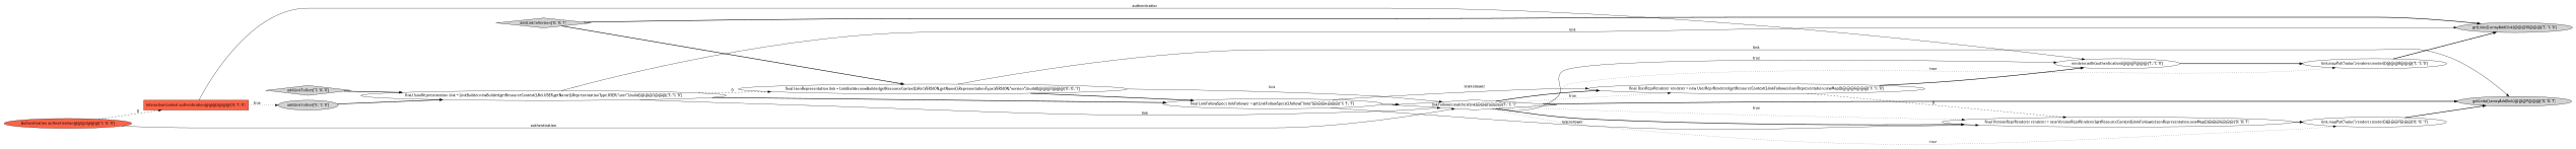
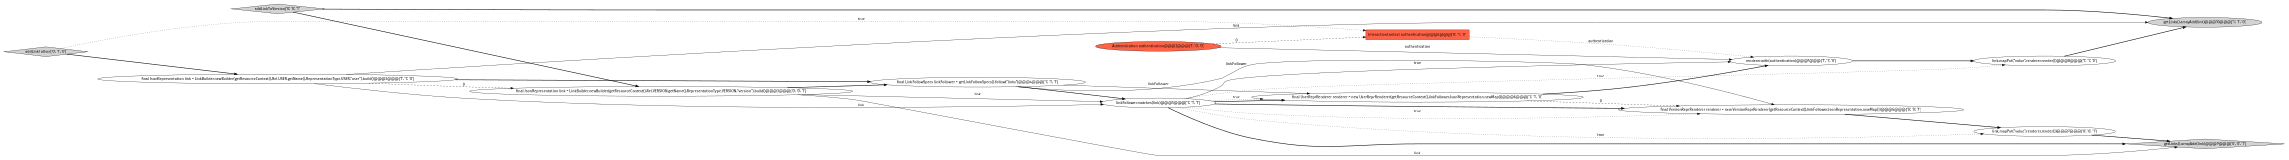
  digraph {
    fontname="Fira Sans"
    rankdir=LR
    node [fillcolor=white fontname="Fira Sans" shape=ellipse style=filled]
    edge [fontname="Fira Sans" style=bold]
    n1 [fillcolor=lightgray label="addLinkToVersion['0', '0', '1']" shape=diamond]
    n2 [label="final JsonRepresentation link = LinkBuilder.newBuilder(getResourceContext(),Rel.VERSION.getName(),RepresentationType.VERSION,\"version\").build()@@@3@@@['0', '0', '1']"]
    n3 [fillcolor=lightgray label="getLinks().arrayAdd(link)@@@10@@@['1', '1', '0']"]
-   n4 [fillcolor=lightgray label="getLinks().arrayAdd(link)@@@9@@@['0', '0', '1']"]
+   n4 [fillcolor=lightgray label="getLinks().arrayAdd(link)@@@9@@@['0', '0', '1']" shape=diamond]
    n5 [label="final LinkFollowSpecs linkFollower = getLinkFollowSpecs().follow(\"links\")@@@4@@@['1', '1', '1']"]
-   n6 [label="linkFollower.matches(link)@@@5@@@['1', '1', '1']" shape=diamond]
+   n6 [label="linkFollower.matches(link)@@@5@@@['1', '1', '1']"]
    n7 [label="link.mapPut(\"value\",renderer.render())@@@8@@@['1', '1', '0']"]
    n8 [label="final VersionReprRenderer renderer = new VersionReprRenderer(getResourceContext(),linkFollower,JsonRepresentation.newMap())@@@6@@@['0', '0', '1']"]
    n9 [label="link.mapPut(\"value\",renderer.render())@@@7@@@['0', '0', '1']"]
    n10 [label="final UserReprRenderer renderer = new UserReprRenderer(getResourceContext(),linkFollower,JsonRepresentation.newMap())@@@6@@@['1', '1', '0']"]
    n11 [label="renderer.with(authentication)@@@7@@@['1', '1', '0']"]
    n12 [label="final JsonRepresentation link = LinkBuilder.newBuilder(getResourceContext(),Rel.USER.getName(),RepresentationType.USER,\"user\").build()@@@3@@@['1', '1', '0']"]
    n13 [fillcolor=tomato label="InteractionContext authentication@@@2@@@['0', '1', '0']" shape=box]
-   n14 [fillcolor=lightgray label="addLinkToUser['1', '0', '0']" shape=diamond]
    n15 [fillcolor=tomato label="Authentication authentication@@@2@@@['1', '0', '0']"]
-   n16 [fillcolor=lightgray label="addLinkToUser['0', '1', '0']"]
+   n16 [fillcolor=lightgray label="addLinkToUser['0', '1', '0']" shape=diamond]
    n1 -> n2
    n1 -> n3
    n2 -> n4 [label=link style=solid]
    n2 -> n5
    n2 -> n6 [label=link style=solid]
    n5 -> n6
    n5 -> n8 [label=linkFollower style=solid]
    n5 -> n10 [label=linkFollower style=solid]
    n6 -> n4
    n6 -> n7 [label=true style=dotted]
    n6 -> n8
    n6 -> n8 [label=true style=dotted]
    n6 -> n9 [label=true style=dotted]
    n6 -> n10 [label=true style=dotted]
    n6 -> n10
    n6 -> n11 [label=true style=solid]
    n7 -> n3
    n8 -> n9
    n9 -> n4
    n10 -> n8 [label=0 style=dashed]
    n10 -> n11
    n11 -> n7
    n12 -> n2 [label=0 style=dashed]
    n12 -> n3 [label=link style=solid]
    n12 -> n5
    n12 -> n6 [label=link style=solid]
-   n13 -> n11 [label=authentication style=solid]
-   n14 -> n12
-   n15 -> n6 [label=authentication style=solid]
+   n13 -> n11 [label=authentication style=dotted]
+   n15 -> n11 [label=authentication style=solid]
    n15 -> n13 [label=0 style=dashed]
    n16 -> n12
-   n13 -> n16 [label=true style=dotted]
+   n16 -> n13 [label=true style=dotted]
  }
